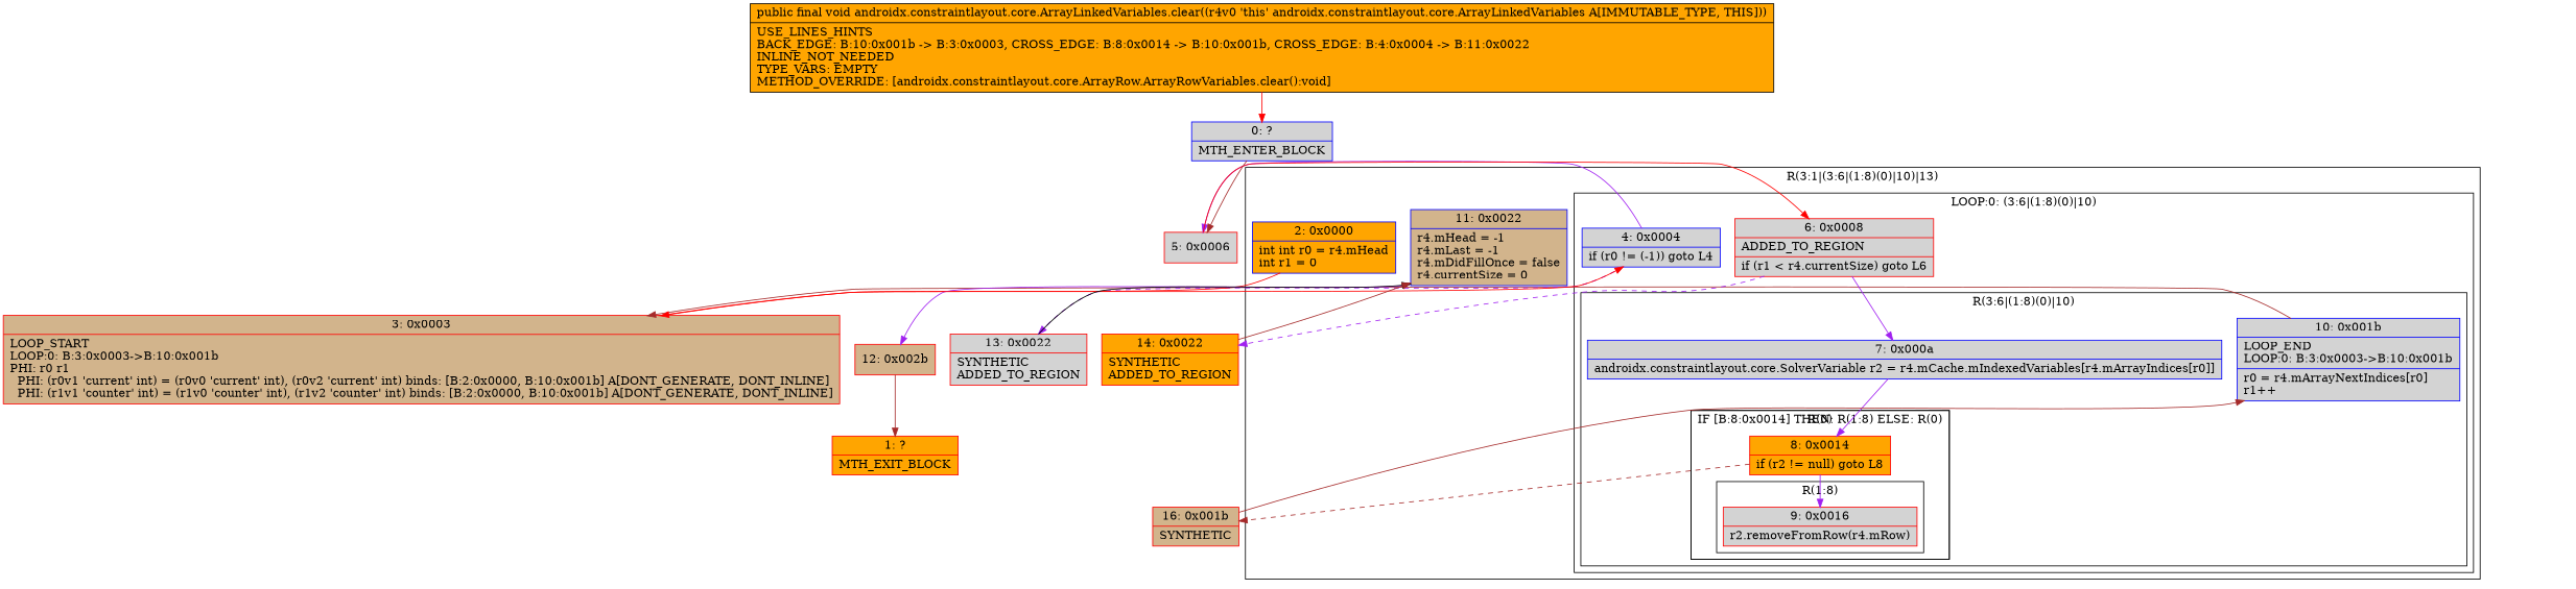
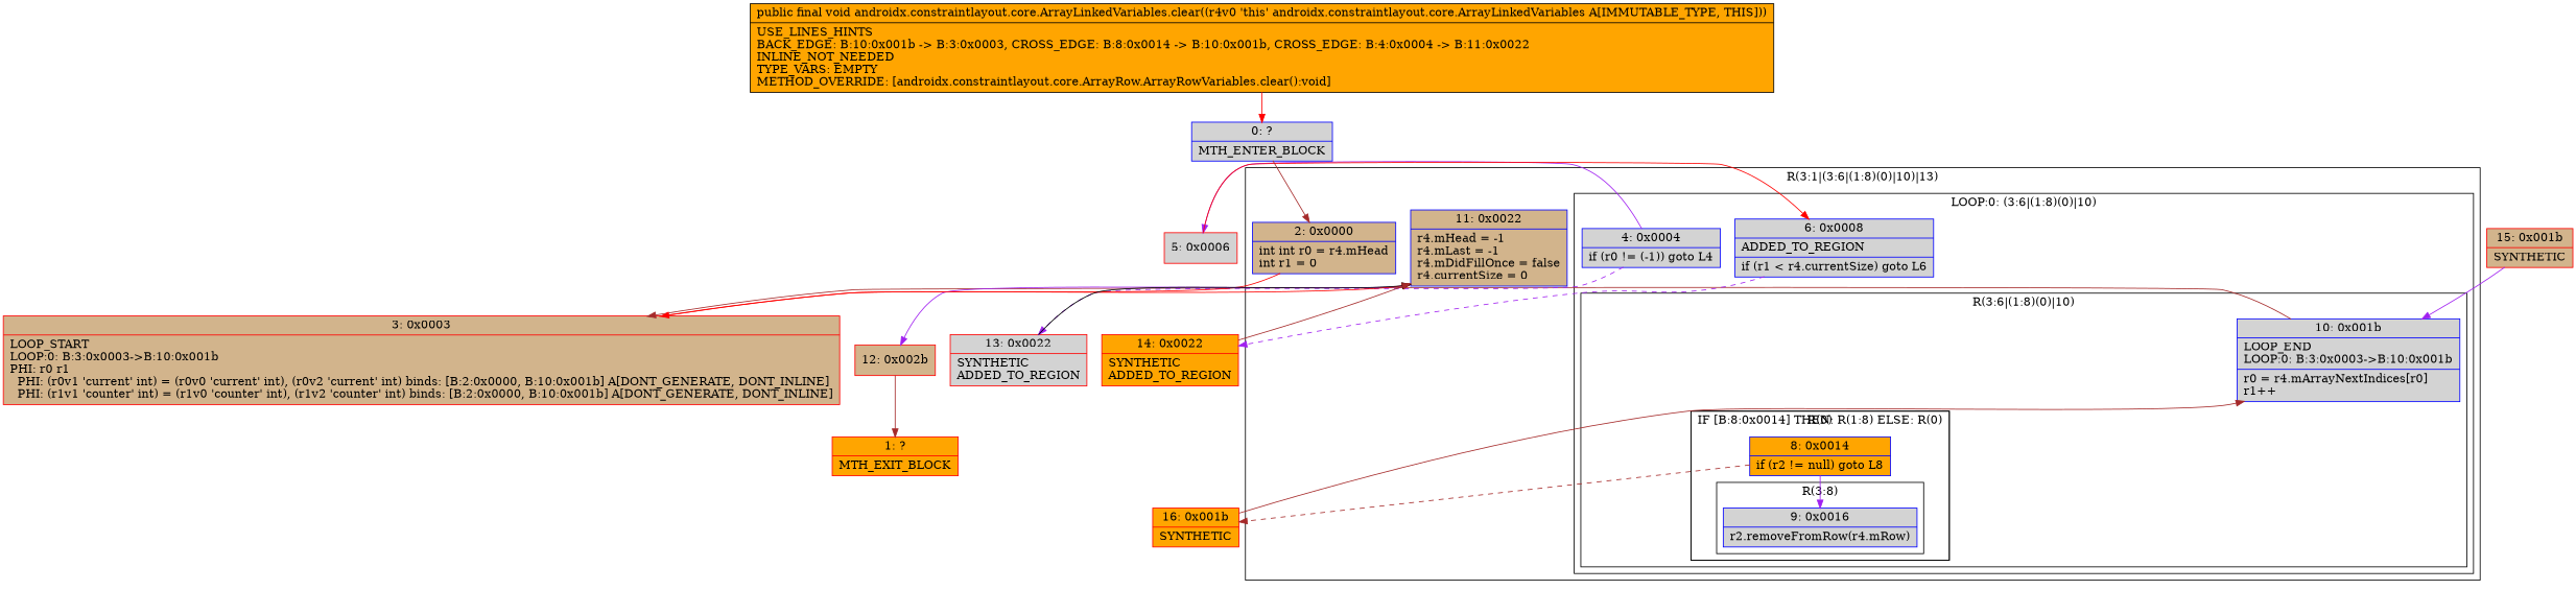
  digraph {
    node [color=blue fillcolor=lightgrey shape=record style=filled]
    edge [color=purple]
-   n1 [color=red label="{9\:\ 0x0016|r2.removeFromRow(r4.mRow)\l}"]
-   n2 [color=red fillcolor=orange label="{8\:\ 0x0014|if (r2 != null) goto L8\l}"]
-   n3 [label="{7\:\ 0x000a|androidx.constraintlayout.core.SolverVariable r2 = r4.mCache.mIndexedVariables[r4.mArrayIndices[r0]]\l}"]
+   n1 [label="{9\:\ 0x0016|r2.removeFromRow(r4.mRow)\l}"]
+   n2 [fillcolor=orange label="{8\:\ 0x0014|if (r2 != null) goto L8\l}"]
    n4 [label="{10\:\ 0x001b|LOOP_END\lLOOP:0: B:3:0x0003\-\>B:10:0x001b\l|r0 = r4.mArrayNextIndices[r0]\lr1++\l}"]
    n5 [label="{4\:\ 0x0004|if (r0 != (\-1)) goto L4\l}"]
-   n6 [color=red label="{6\:\ 0x0008|ADDED_TO_REGION\l|if (r1 \< r4.currentSize) goto L6\l}"]
-   n7 [fillcolor=orange label="{2\:\ 0x0000|int int r0 = r4.mHead\lint r1 = 0\l}"]
+   n6 [label="{6\:\ 0x0008|ADDED_TO_REGION\l|if (r1 \< r4.currentSize) goto L6\l}"]
+   n7 [fillcolor=tan label="{2\:\ 0x0000|int int r0 = r4.mHead\lint r1 = 0\l}"]
    n8 [fillcolor=tan label="{11\:\ 0x0022|r4.mHead = \-1\lr4.mLast = \-1\lr4.mDidFillOnce = false\lr4.currentSize = 0\l}"]
-   n9 [color=red fillcolor=tan label="{16\:\ 0x001b|SYNTHETIC\l}"]
+   n9 [color=red fillcolor=orange label="{16\:\ 0x001b|SYNTHETIC\l}"]
    n10 [color=red fillcolor=tan label="{3\:\ 0x0003|LOOP_START\lLOOP:0: B:3:0x0003\-\>B:10:0x001b\lPHI: r0 r1 \l  PHI: (r0v1 'current' int) = (r0v0 'current' int), (r0v2 'current' int) binds: [B:2:0x0000, B:10:0x001b] A[DONT_GENERATE, DONT_INLINE]\l  PHI: (r1v1 'counter' int) = (r1v0 'counter' int), (r1v2 'counter' int) binds: [B:2:0x0000, B:10:0x001b] A[DONT_GENERATE, DONT_INLINE]\l}"]
    n11 [color=red label="{5\:\ 0x0006}"]
    n12 [color=red label="{13\:\ 0x0022|SYNTHETIC\lADDED_TO_REGION\l}"]
    n13 [color=red fillcolor=orange label="{14\:\ 0x0022|SYNTHETIC\lADDED_TO_REGION\l}"]
    n14 [color=red fillcolor=tan label="{12\:\ 0x002b}"]
+   n15 [color=red fillcolor=tan label="{15\:\ 0x001b|SYNTHETIC\l}"]
    n16 [color=red fillcolor=orange label="{1\:\ ?|MTH_EXIT_BLOCK\l}"]
    n17 [label="{0\:\ ?|MTH_ENTER_BLOCK\l}"]
    n18 [fillcolor=orange label="{public final void androidx.constraintlayout.core.ArrayLinkedVariables.clear((r4v0 'this' androidx.constraintlayout.core.ArrayLinkedVariables A[IMMUTABLE_TYPE, THIS]))  | USE_LINES_HINTS\lBACK_EDGE: B:10:0x001b \-\> B:3:0x0003, CROSS_EDGE: B:8:0x0014 \-\> B:10:0x001b, CROSS_EDGE: B:4:0x0004 \-\> B:11:0x0022\lINLINE_NOT_NEEDED\lTYPE_VARS: EMPTY\lMETHOD_OVERRIDE: [androidx.constraintlayout.core.ArrayRow.ArrayRowVariables.clear():void]\l}" color=""]
    subgraph cluster_1 {
      label="R(3:1|(3:6|(1:8)(0)|10)|13)"
      n7
      n8
      subgraph cluster_2 {
        label="LOOP:0: (3:6|(1:8)(0)|10)"
        n5
        n6
        subgraph cluster_3 {
          label="R(3:6|(1:8)(0)|10)"
-         n3
          n4
          subgraph cluster_4 {
            label="IF [B:8:0x0014] THEN: R(1:8) ELSE: R(0)"
            n2
            subgraph cluster_5 {
-             label="R(1:8)"
+             label="R(3:8)"
              n1
            }
            subgraph cluster_6 {
              label="R(0)"
            }
          }
        }
      }
    }
    n2 -> n1
    n2 -> n9 [color=brown style=dashed]
-   n3 -> n2
    n4 -> n10 [color=brown]
    n5 -> n11
    n5 -> n12 [style=dashed]
-   n6 -> n3
    n6 -> n13 [style=dashed]
    n7 -> n10 [color=red]
    n8 -> n14
    n9 -> n4 [color=brown]
-   n10 -> n5 [color=red]
+   n10 -> n8 [color=red]
    n11 -> n6 [color=red]
    n12 -> n8 [color=black]
    n13 -> n8 [color=brown]
    n14 -> n16 [color=brown]
-   n17 -> n11 [color=brown]
+   n15 -> n4
+   n17 -> n7 [color=brown]
    n18 -> n17 [color=red]
  }
